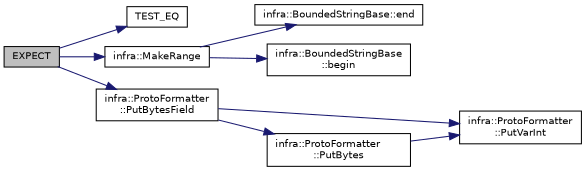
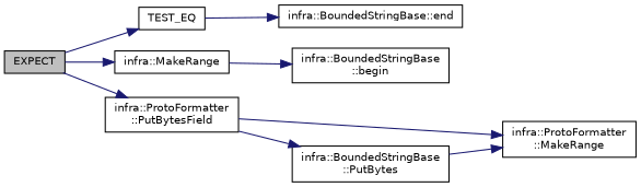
  digraph {
    rankdir=LR
    node [color=black fillcolor=white fontname=Helvetica fontsize=10 shape=record style=filled]
    edge [color=midnightblue fontname=Helvetica fontsize=10 labelfontname=Helvetica labelfontsize=10 style=solid]
    n1 [fillcolor=grey75 fontcolor=black height=0.2 label=EXPECT width=0.4]
    n2 [height=0.2 label=TEST_EQ width=0.4]
    n3 [height=0.2 label="infra::MakeRange" width=0.4]
    n4 [height=0.2 label="infra::ProtoFormatter\l::PutBytesField" width=0.4]
    n5 [height=0.2 label="infra::BoundedStringBase\l::begin" width=0.4]
    n6 [height=0.2 label="infra::BoundedStringBase::end" width=0.4]
-   n7 [height=0.2 label="infra::ProtoFormatter\l::PutVarInt" width=0.4]
-   n8 [height=0.2 label="infra::ProtoFormatter\l::PutBytes" width=0.4]
+   n7 [height=0.2 label="infra::ProtoFormatter\l::MakeRange" width=0.4]
+   n8 [height=0.2 label="infra::BoundedStringBase\l::PutBytes" width=0.4]
    n1 -> n2
    n1 -> n3
    n1 -> n4
    n3 -> n5
-   n3 -> n6
+   n2 -> n6
    n4 -> n7
    n4 -> n8
    n8 -> n7
  }
